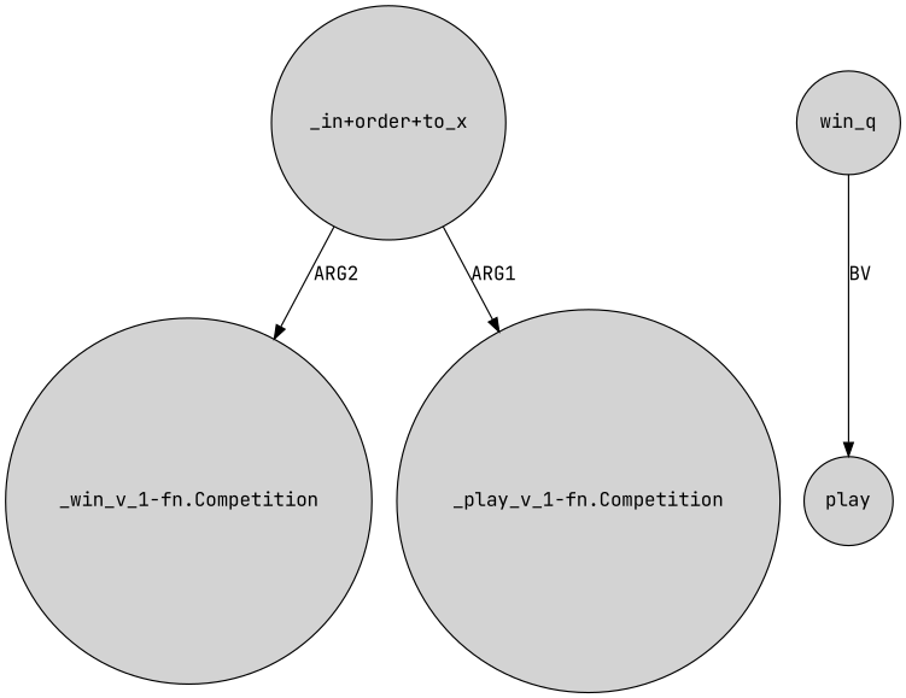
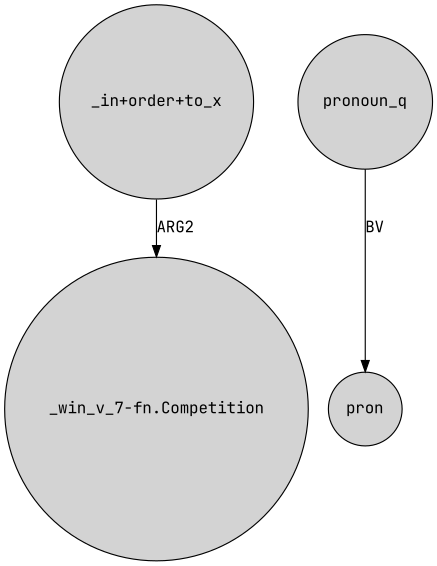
  digraph {
    fontname="JetBrains Mono"
    node [fontname="JetBrains Mono" shape=circle style=filled]
    edge [fontname="JetBrains Mono"]
    "_in+order+to_x"
-   "_win_v_1-fn.Competition"
-   "_play_v_1-fn.Competition"
-   pronoun_q [label=win_q]
-   pron [label=play]
+   "_win_v_1-fn.Competition" [label="_win_v_7-fn.Competition"]
+   pronoun_q
+   pron
    "_in+order+to_x" -> "_win_v_1-fn.Competition" [label=ARG2]
-   "_in+order+to_x" -> "_play_v_1-fn.Competition" [label=ARG1]
    pronoun_q -> pron [label=BV]
  }
